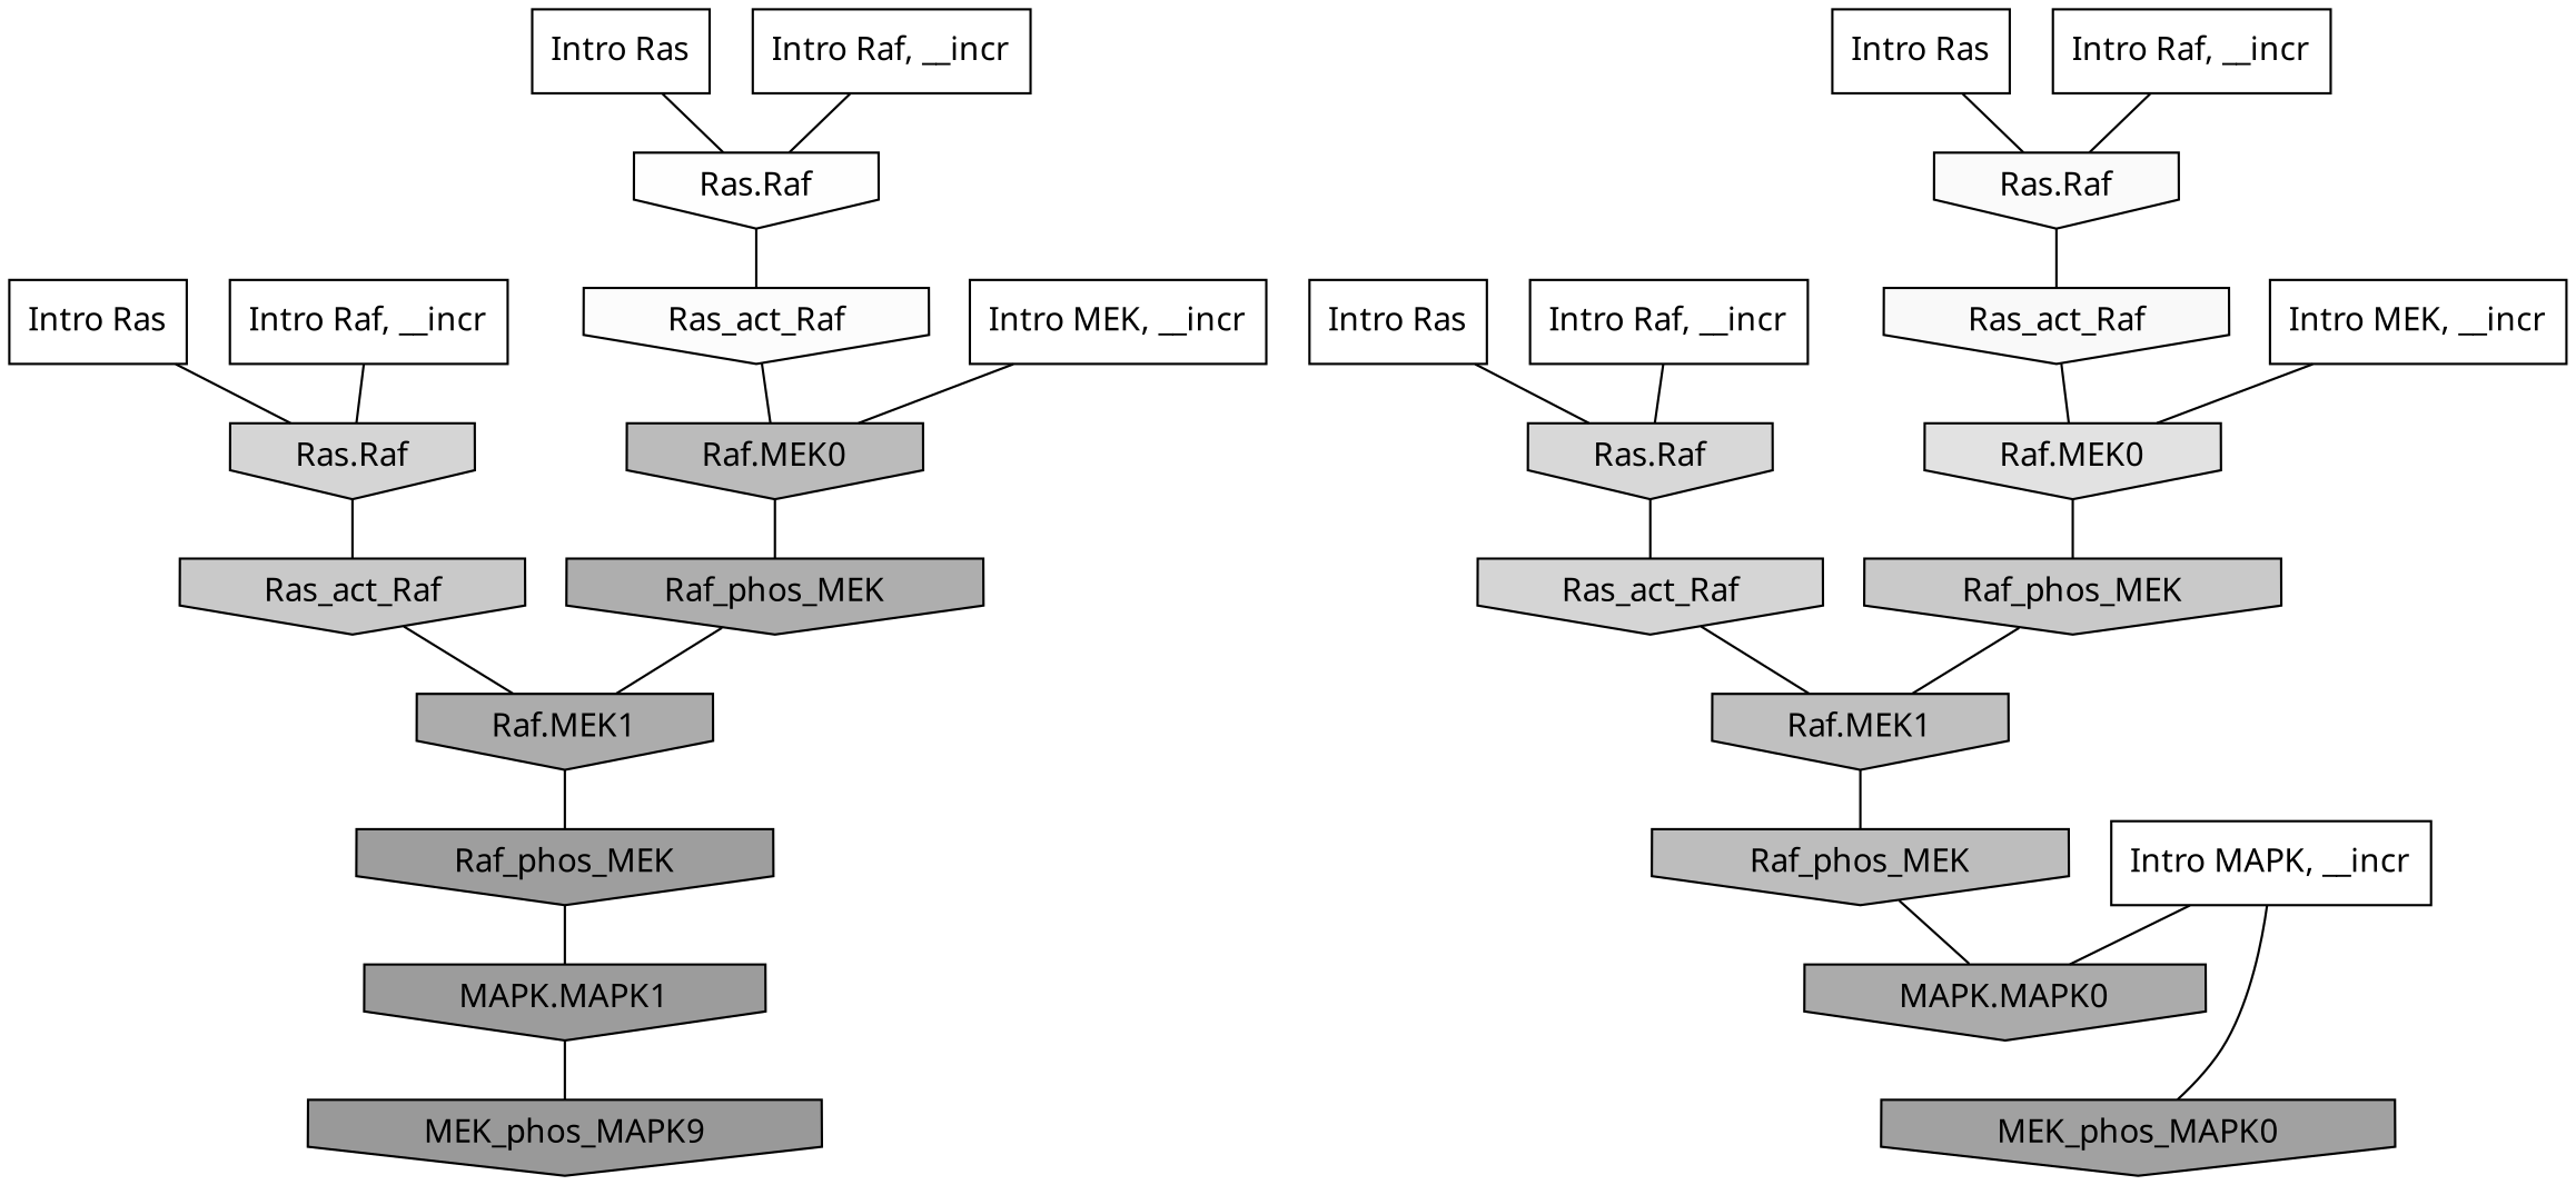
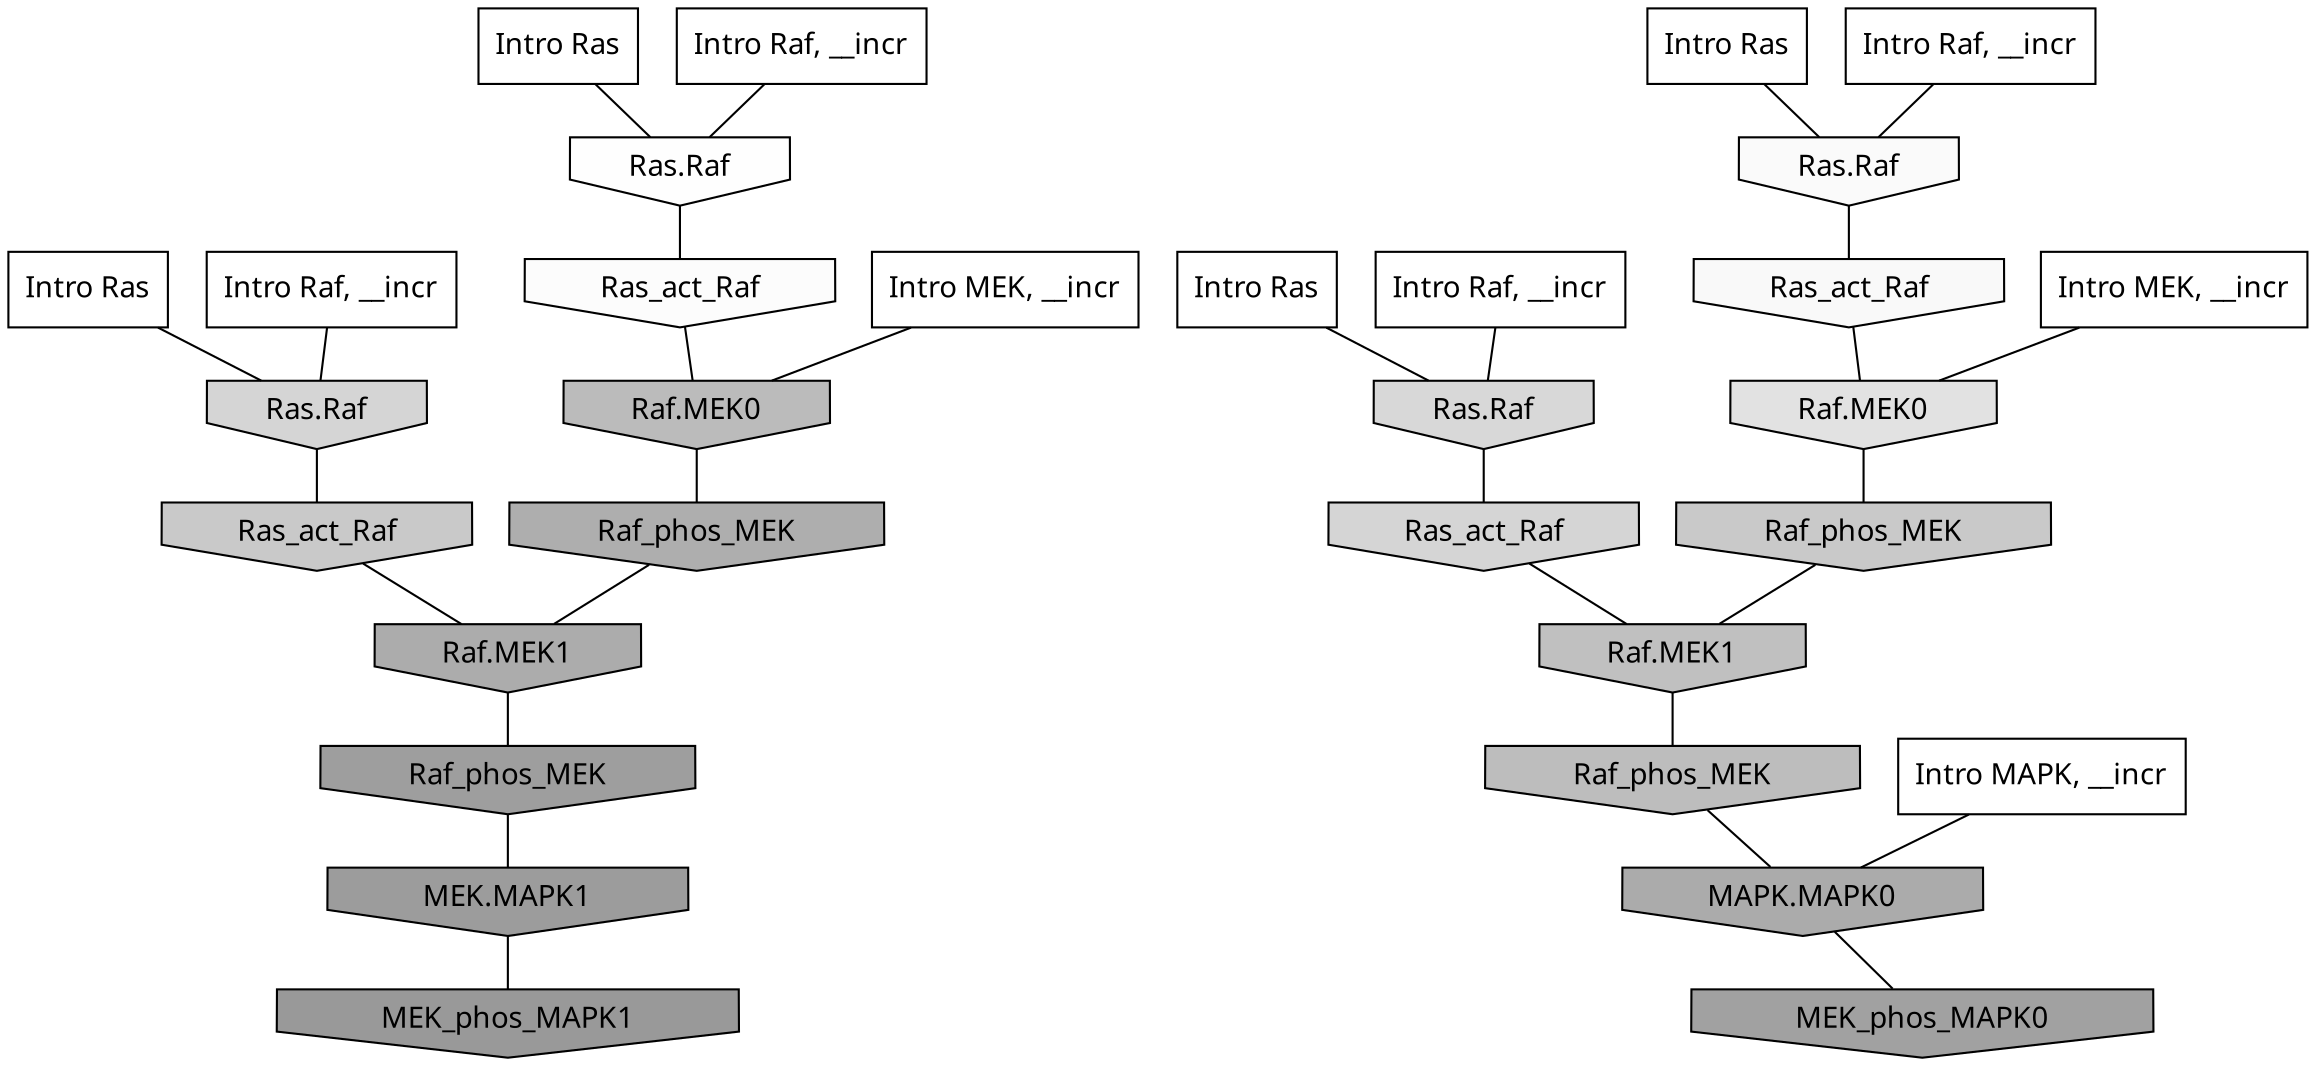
  digraph {
    rankdir=TB
    ranksep=0.30
    node [fillcolor="0.000 0.000 1.000" fontname="CMU Serif" shape=invhouse style=filled]
    edge [color="0.000 0.000 0.000" dir=none fontname="CMU Serif"]
    n1 [label="Intro Ras" shape=rectangle]
    n2 [fillcolor="0.000 0.000 0.835" label="Ras.Raf"]
    n3 [fillcolor="0.000 0.000 0.788" label=Ras_act_Raf]
    n4 [label="Intro Ras" shape=rectangle]
    n5 [fillcolor="0.000 0.000 0.846" label="Ras.Raf"]
    n6 [fillcolor="0.000 0.000 0.835" label=Ras_act_Raf]
    n7 [label="Intro Ras" shape=rectangle]
    n8 [fillcolor="0.000 0.000 0.979" label="Ras.Raf"]
    n9 [fillcolor="0.000 0.000 0.976" label=Ras_act_Raf]
    n10 [label="Intro Ras" shape=rectangle]
    n11 [fillcolor="0.000 0.000 0.994" label="Ras.Raf"]
    n12 [fillcolor="0.000 0.000 0.988" label=Ras_act_Raf]
    n13 [label="Intro Raf, __incr" shape=rectangle]
    n14 [label="Intro Raf, __incr" shape=rectangle]
    n15 [label="Intro Raf, __incr" shape=rectangle]
    n16 [label="Intro Raf, __incr" shape=rectangle]
    n17 [label="Intro MEK, __incr" shape=rectangle]
    n18 [fillcolor="0.000 0.000 0.884" label="Raf.MEK0"]
    n19 [fillcolor="0.000 0.000 0.787" label=Raf_phos_MEK]
    n20 [label="Intro MEK, __incr" shape=rectangle]
    n21 [fillcolor="0.000 0.000 0.732" label="Raf.MEK0"]
    n22 [fillcolor="0.000 0.000 0.683" label=Raf_phos_MEK]
    n23 [label="Intro MAPK, __incr" shape=rectangle]
    n24 [fillcolor="0.000 0.000 0.669" label="MAPK.MAPK0"]
    n25 [fillcolor="0.000 0.000 0.629" label=MEK_phos_MAPK0]
    n26 [fillcolor="0.000 0.000 0.751" label="Raf.MEK1"]
    n27 [fillcolor="0.000 0.000 0.739" label=Raf_phos_MEK]
    n28 [fillcolor="0.000 0.000 0.672" label="Raf.MEK1"]
    n29 [fillcolor="0.000 0.000 0.618" label=Raf_phos_MEK]
-   n30 [fillcolor="0.000 0.000 0.610" label="MAPK.MAPK1"]
-   n31 [fillcolor="0.000 0.000 0.600" label=MEK_phos_MAPK9]
+   n30 [fillcolor="0.000 0.000 0.610" label="MEK.MAPK1"]
+   n31 [fillcolor="0.000 0.000 0.600" label=MEK_phos_MAPK1]
    n1 -> n2
    n2 -> n3
    n3 -> n28
    n4 -> n5
    n5 -> n6
    n6 -> n26
    n7 -> n8
    n8 -> n9
    n9 -> n18
    n10 -> n11
    n11 -> n12
    n12 -> n21
    n13 -> n11
    n14 -> n5
    n15 -> n2
    n16 -> n8
    n17 -> n18
    n18 -> n19
    n19 -> n26
    n20 -> n21
    n21 -> n22
    n22 -> n28
    n23 -> n24
-   n23 -> n25
+   n24 -> n25
    n26 -> n27
    n27 -> n24
    n28 -> n29
    n29 -> n30
    n30 -> n31
  }
